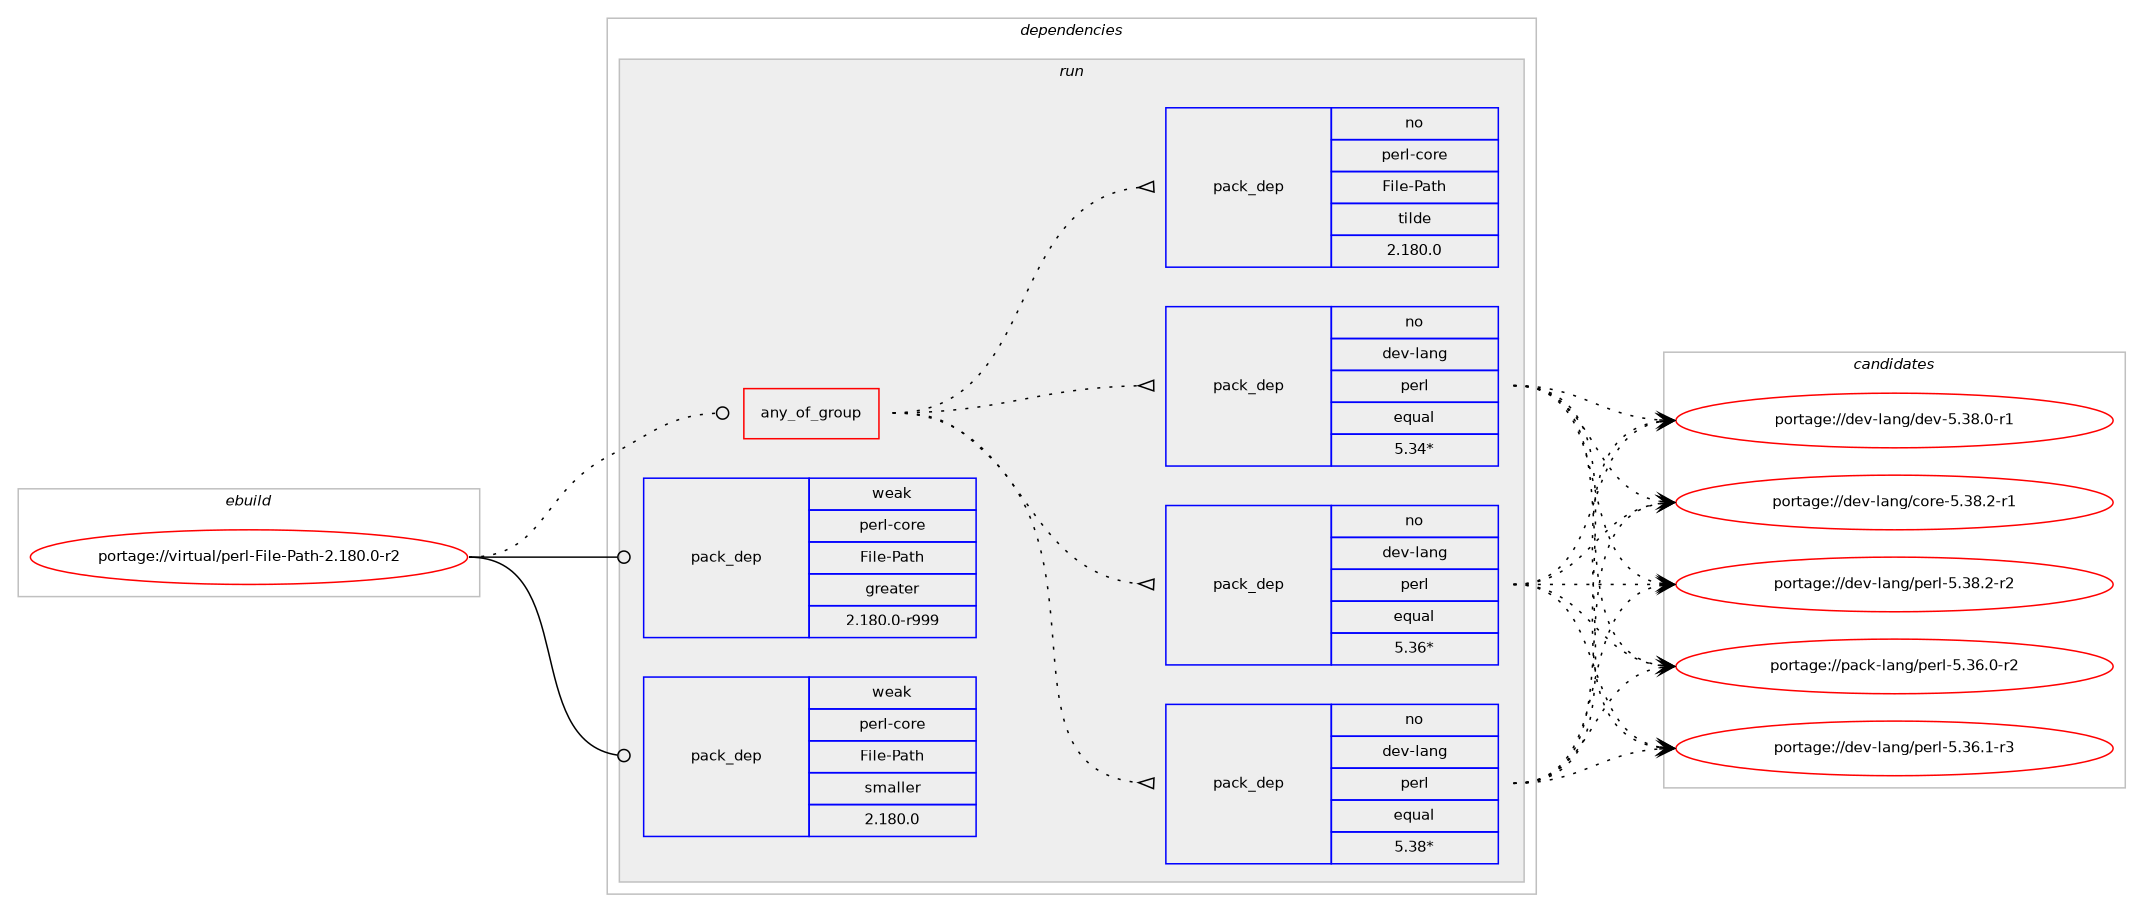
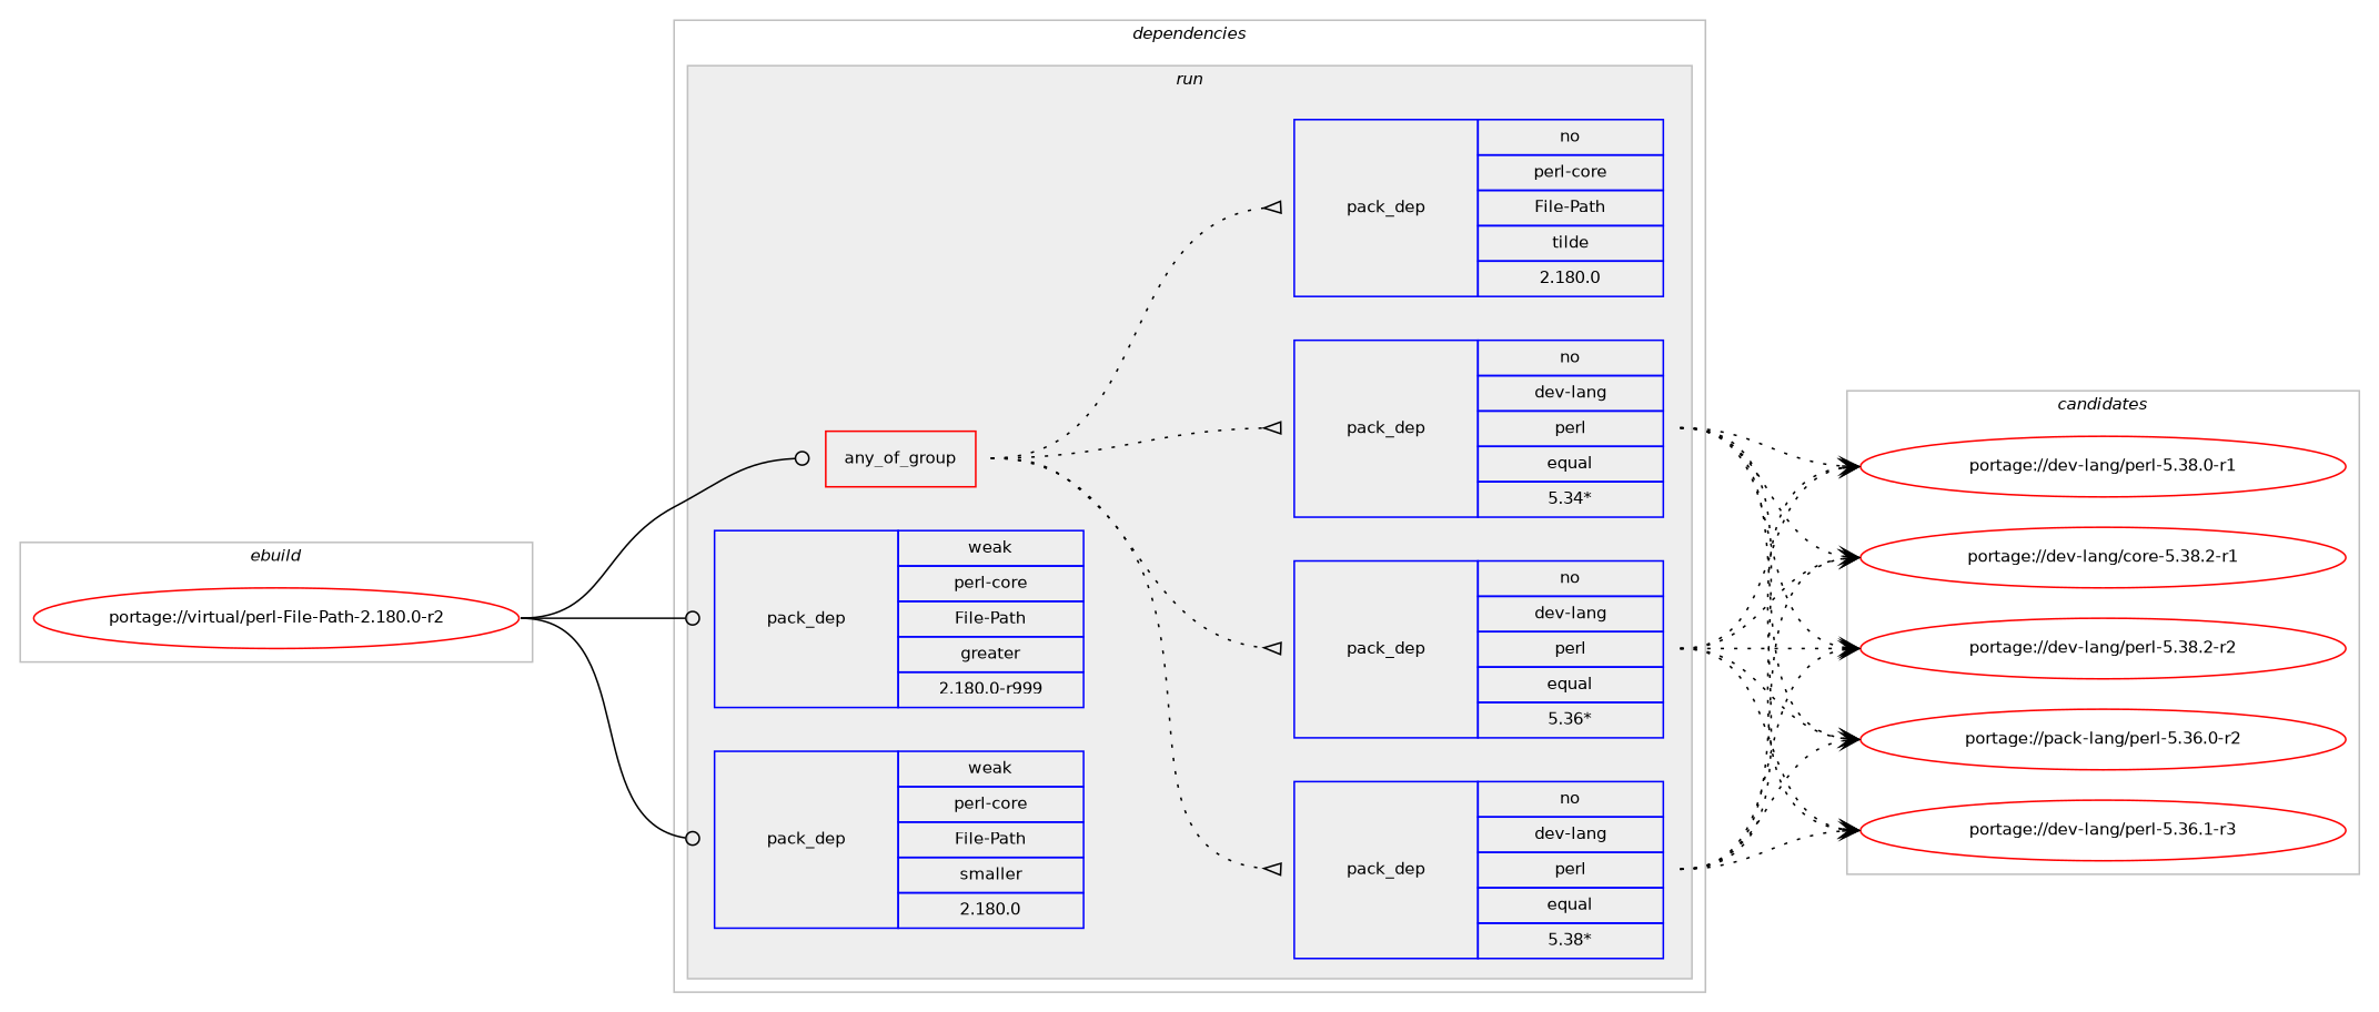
  digraph {
    compound=true
    concentrate=true
    fontname=Helvetica
    fontsize=10
    newrank=true
    rankdir=LR
    ranksep=1.5
    node [color=red fontname=Helvetica fontsize=10 shape=none]
    edge [arrowhead=vee headport=w style=dotted tailport=e weight=100]
    n1 [label="portage://virtual/perl-File-Path-2.180.0-r2" width=4 shape=""]
    n2 [color=blue label=<<TABLE BORDER="0" CELLBORDER="1" CELLSPACING="0" CELLPADDING="4" WIDTH="220"><TR><TD ROWSPAN="6" CELLPADDING="30">pack_dep</TD></TR><TR><TD WIDTH="110">no</TD></TR><TR><TD>dev-lang</TD></TR><TR><TD>perl</TD></TR><TR><TD>equal</TD></TR><TR><TD>5.38*</TD></TR></TABLE>>]
    n3 [color=blue label=<<TABLE BORDER="0" CELLBORDER="1" CELLSPACING="0" CELLPADDING="4" WIDTH="220"><TR><TD ROWSPAN="6" CELLPADDING="30">pack_dep</TD></TR><TR><TD WIDTH="110">no</TD></TR><TR><TD>dev-lang</TD></TR><TR><TD>perl</TD></TR><TR><TD>equal</TD></TR><TR><TD>5.36*</TD></TR></TABLE>>]
    n4 [color=blue label=<<TABLE BORDER="0" CELLBORDER="1" CELLSPACING="0" CELLPADDING="4" WIDTH="220"><TR><TD ROWSPAN="6" CELLPADDING="30">pack_dep</TD></TR><TR><TD WIDTH="110">no</TD></TR><TR><TD>dev-lang</TD></TR><TR><TD>perl</TD></TR><TR><TD>equal</TD></TR><TR><TD>5.34*</TD></TR></TABLE>>]
    n5 [color=blue label=<<TABLE BORDER="0" CELLBORDER="1" CELLSPACING="0" CELLPADDING="4" WIDTH="220"><TR><TD ROWSPAN="6" CELLPADDING="30">pack_dep</TD></TR><TR><TD WIDTH="110">no</TD></TR><TR><TD>perl-core</TD></TR><TR><TD>File-Path</TD></TR><TR><TD>tilde</TD></TR><TR><TD>2.180.0</TD></TR></TABLE>>]
    n6 [label=<<TABLE BORDER="0" CELLBORDER="1" CELLSPACING="0" CELLPADDING="4"><TR><TD CELLPADDING="10">any_of_group</TD></TR></TABLE>>]
    n7 [color=blue label=<<TABLE BORDER="0" CELLBORDER="1" CELLSPACING="0" CELLPADDING="4" WIDTH="220"><TR><TD ROWSPAN="6" CELLPADDING="30">pack_dep</TD></TR><TR><TD WIDTH="110">weak</TD></TR><TR><TD>perl-core</TD></TR><TR><TD>File-Path</TD></TR><TR><TD>greater</TD></TR><TR><TD>2.180.0-r999</TD></TR></TABLE>>]
    n8 [color=blue label=<<TABLE BORDER="0" CELLBORDER="1" CELLSPACING="0" CELLPADDING="4" WIDTH="220"><TR><TD ROWSPAN="6" CELLPADDING="30">pack_dep</TD></TR><TR><TD WIDTH="110">weak</TD></TR><TR><TD>perl-core</TD></TR><TR><TD>File-Path</TD></TR><TR><TD>smaller</TD></TR><TR><TD>2.180.0</TD></TR></TABLE>>]
    n9 [label="portage://pack-lang/perl-5.36.0-r2" width=4 shape=""]
    n10 [label="portage://dev-lang/perl-5.36.1-r3" width=4 shape=""]
-   n11 [label="portage://dev-lang/dev-5.38.0-r1" width=4 shape=""]
+   n11 [label="portage://dev-lang/perl-5.38.0-r1" width=4 shape=""]
    n12 [label="portage://dev-lang/core-5.38.2-r1" width=4 shape=""]
    n13 [label="portage://dev-lang/perl-5.38.2-r2" width=4 shape=""]
    subgraph cluster_1 {
      color=gray
      label=<<i>ebuild</i>>
      rank=same
      n1
    }
    subgraph cluster_2 {
      color=gray
      label=<<i>dependencies</i>>
      subgraph cluster_3 {
        color=gray
        fillcolor="#eeeeee"
        label=<<i>compile</i>>
        style=filled
      }
      subgraph cluster_4 {
        color=gray
        fillcolor="#eeeeee"
        label=<<i>compile and run</i>>
        style=filled
      }
      subgraph cluster_5 {
        color=gray
        fillcolor="#eeeeee"
        label=<<i>run</i>>
        style=filled
        subgraph sub_6 {
          color=gray
          fillcolor="#eeeeee"
          label=<<i>run</i>>
          style=filled
          n6
          subgraph sub_7 {
            color=gray
            fillcolor="#eeeeee"
            label=<<i>run</i>>
            style=filled
            n2
          }
          subgraph sub_8 {
            color=gray
            fillcolor="#eeeeee"
            label=<<i>run</i>>
            style=filled
            n3
          }
          subgraph sub_9 {
            color=gray
            fillcolor="#eeeeee"
            label=<<i>run</i>>
            style=filled
            n4
          }
          subgraph sub_10 {
            color=gray
            fillcolor="#eeeeee"
            label=<<i>run</i>>
            style=filled
            n5
          }
        }
        subgraph sub_11 {
          color=gray
          fillcolor="#eeeeee"
          label=<<i>run</i>>
          style=filled
          n7
        }
        subgraph sub_12 {
          color=gray
          fillcolor="#eeeeee"
          label=<<i>run</i>>
          style=filled
          n8
        }
      }
    }
    subgraph cluster_13 {
      color=gray
      label=<<i>candidates</i>>
      rank=same
      subgraph sub_14 {
        color=black
        label=<<i>candidates</i>>
        nodesep=1
        rank=same
        n9
        n10
        n11
        n12
        n13
      }
      subgraph sub_15 {
        color=black
        label=<<i>candidates</i>>
        nodesep=1
        rank=same
        n9
        n10
        n11
        n12
        n13
      }
      subgraph sub_16 {
        color=black
        label=<<i>candidates</i>>
        nodesep=1
        rank=same
        n9
        n10
        n11
        n12
        n13
      }
      subgraph sub_17 {
        color=black
        label=<<i>candidates</i>>
        nodesep=1
        rank=same
      }
      subgraph sub_18 {
        color=black
        label=<<i>candidates</i>>
        nodesep=1
        rank=same
      }
      subgraph sub_19 {
        color=black
        label=<<i>candidates</i>>
        nodesep=1
        rank=same
      }
    }
-   n1 -> n6 [arrowhead=odot weight=20]
+   n1 -> n6 [arrowhead=odot style=solid weight=20]
    n1 -> n7 [arrowhead=odot style=solid weight=20]
    n1 -> n8 [arrowhead=odot style=solid weight=20]
    n2 -> n9
    n2 -> n10
    n2 -> n11
    n2 -> n12
    n2 -> n13
    n3 -> n9
    n3 -> n10
    n3 -> n11
    n3 -> n12
    n3 -> n13
    n4 -> n9
    n4 -> n10
    n4 -> n11
    n4 -> n12
    n4 -> n13
    n6 -> n2 [arrowhead=oinv weight=20]
    n6 -> n3 [arrowhead=oinv weight=20]
    n6 -> n4 [arrowhead=oinv weight=20]
    n6 -> n5 [arrowhead=oinv weight=20]
  }
